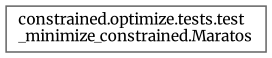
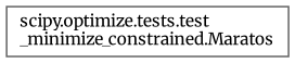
  digraph {
    rankdir=TB
    fontname=Merriweather
-   n1 [color=grey40 fillcolor=white fontname=Merriweather fontsize=10 height=0.2 label="constrained.optimize.tests.test\l_minimize_constrained.Maratos" shape=box style=filled width=0.4]
+   n1 [color=grey40 fillcolor=white fontname=Merriweather fontsize=10 height=0.2 label="scipy.optimize.tests.test\l_minimize_constrained.Maratos" shape=box style=filled width=0.4]
  }
